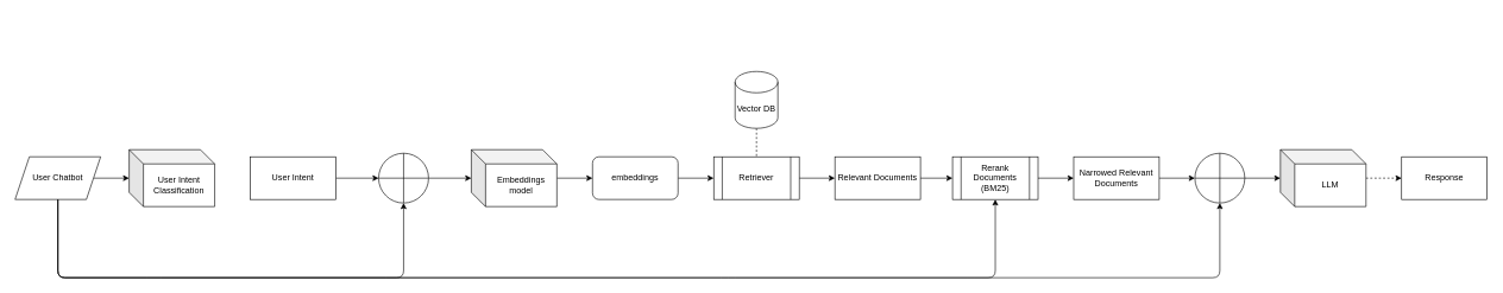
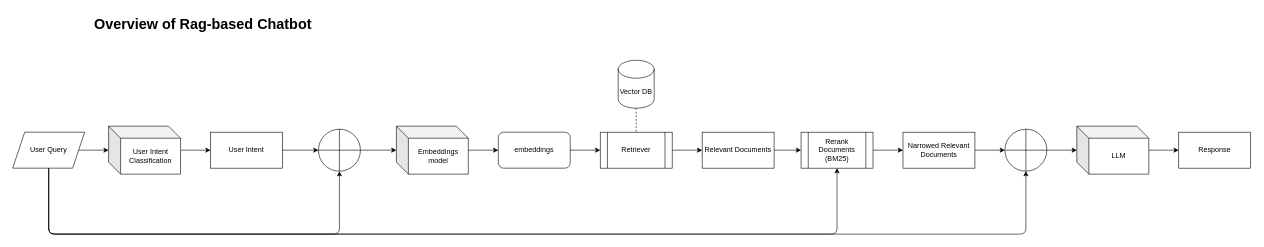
  <mxCell id="0" />
  <mxCell id="1" parent="0" />
  <mxCell id="2" value="" style="edgeStyle=none;html=1;" edge="1" parent="1" source="3" target="25"><mxGeometry relative="1" as="geometry" /></mxCell>
  <mxCell id="3" value="User Intent" style="rounded=0;whiteSpace=wrap;html=1;" parent="1" vertex="1"><mxGeometry x="350" y="220" width="120" height="60" as="geometry" /></mxCell>
  <mxCell id="4" value="" style="edgeStyle=none;html=1;" parent="1" source="6" target="13" edge="1"><mxGeometry relative="1" as="geometry" /></mxCell>
  <mxCell id="5" style="edgeStyle=none;html=1;entryX=0.5;entryY=1;entryDx=0;entryDy=0;" edge="1" parent="1" source="6" target="15"><mxGeometry relative="1" as="geometry"><mxPoint x="1320" y="250" as="targetPoint" /><Array as="points"><mxPoint x="80" y="390" /><mxPoint x="1395" y="390" /></Array></mxGeometry></mxCell>
- <mxCell id="6" value="User Chatbot" style="shape=parallelogram;perimeter=parallelogramPerimeter;whiteSpace=wrap;html=1;fixedSize=1;" parent="1" vertex="1"><mxGeometry x="20" y="220" width="120" height="60" as="geometry" /></mxCell>
+ <mxCell id="6" value="User Query" style="shape=parallelogram;perimeter=parallelogramPerimeter;whiteSpace=wrap;html=1;fixedSize=1;" parent="1" vertex="1"><mxGeometry x="20" y="220" width="120" height="60" as="geometry" /></mxCell>
+ <mxCell id="7" value="Overview of Rag-based Chatbot" style="text;html=1;align=center;verticalAlign=middle;whiteSpace=wrap;rounded=0;fontSize=24;fontStyle=1" parent="1" vertex="1"><mxGeometry x="145" y="20" width="385" height="40" as="geometry" /></mxCell>
  <mxCell id="8" value="" style="edgeStyle=none;html=1;endArrow=none;endFill=0;dashed=1;" edge="1" parent="1" source="9" target="30"><mxGeometry relative="1" as="geometry" /></mxCell>
  <mxCell id="9" value="Vector DB" style="shape=cylinder3;whiteSpace=wrap;html=1;boundedLbl=1;backgroundOutline=1;size=15;" parent="1" vertex="1"><mxGeometry x="1030" y="100" width="60" height="80" as="geometry" /></mxCell>
  <mxCell id="10" value="" style="edgeStyle=none;html=1;" edge="1" parent="1" source="11" target="15"><mxGeometry relative="1" as="geometry" /></mxCell>
  <mxCell id="11" value="Relevant Documents" style="rounded=0;whiteSpace=wrap;html=1;" parent="1" vertex="1"><mxGeometry x="1170" y="220" width="120" height="60" as="geometry" /></mxCell>
+ <mxCell id="12" value="" style="edgeStyle=none;html=1;" parent="1" source="13" target="3" edge="1"><mxGeometry relative="1" as="geometry" /></mxCell>
  <mxCell id="13" value="User Intent Classification" style="shape=cube;whiteSpace=wrap;html=1;boundedLbl=1;backgroundOutline=1;darkOpacity=0.05;darkOpacity2=0.1;" parent="1" vertex="1"><mxGeometry x="180" y="210" width="120" height="80" as="geometry" /></mxCell>
  <mxCell id="14" value="" style="edgeStyle=none;html=1;" edge="1" parent="1" source="15" target="17"><mxGeometry relative="1" as="geometry" /></mxCell>
  <mxCell id="15" value="Rerank Documents (BM25)" style="shape=process;whiteSpace=wrap;html=1;backgroundOutline=1;" vertex="1" parent="1"><mxGeometry x="1335" y="220" width="120" height="60" as="geometry" /></mxCell>
  <mxCell id="16" value="" style="edgeStyle=none;html=1;" edge="1" parent="1" source="17" target="19"><mxGeometry relative="1" as="geometry" /></mxCell>
  <mxCell id="17" value="Narrowed Relevant Documents" style="rounded=0;whiteSpace=wrap;html=1;" vertex="1" parent="1"><mxGeometry x="1505" y="220" width="120" height="60" as="geometry" /></mxCell>
  <mxCell id="18" value="" style="edgeStyle=none;html=1;" edge="1" parent="1" source="19" target="22"><mxGeometry relative="1" as="geometry" /></mxCell>
  <mxCell id="19" value="" style="verticalLabelPosition=bottom;verticalAlign=top;html=1;shape=mxgraph.flowchart.summing_function;" vertex="1" parent="1"><mxGeometry x="1675" y="215" width="70" height="70" as="geometry" /></mxCell>
  <mxCell id="20" style="edgeStyle=none;html=1;entryX=0.5;entryY=1;entryDx=0;entryDy=0;entryPerimeter=0;rounded=1;curved=0;" edge="1" parent="1" source="6" target="19"><mxGeometry relative="1" as="geometry"><Array as="points"><mxPoint x="80" y="390" /><mxPoint x="215" y="390" /><mxPoint x="550" y="390" /><mxPoint x="1020" y="390" /><mxPoint x="1365" y="390" /><mxPoint x="1710" y="390" /></Array></mxGeometry></mxCell>
- <mxCell id="21" value="" style="edgeStyle=none;html=1;dashed=1;" edge="1" parent="1" source="22" target="23"><mxGeometry relative="1" as="geometry" /></mxCell>
+ <mxCell id="21" value="" style="edgeStyle=none;html=1;" edge="1" parent="1" source="22" target="23"><mxGeometry relative="1" as="geometry" /></mxCell>
  <mxCell id="22" value="LLM" style="shape=cube;whiteSpace=wrap;html=1;boundedLbl=1;backgroundOutline=1;darkOpacity=0.05;darkOpacity2=0.1;" vertex="1" parent="1"><mxGeometry x="1795" y="210" width="120" height="80" as="geometry" /></mxCell>
  <mxCell id="23" value="Response" style="rounded=0;whiteSpace=wrap;html=1;" vertex="1" parent="1"><mxGeometry x="1965" y="220" width="120" height="60" as="geometry" /></mxCell>
  <mxCell id="24" value="" style="edgeStyle=none;html=1;" edge="1" parent="1" source="25" target="28"><mxGeometry relative="1" as="geometry"><mxPoint x="655" y="250" as="targetPoint" /></mxGeometry></mxCell>
  <mxCell id="25" value="" style="verticalLabelPosition=bottom;verticalAlign=top;html=1;shape=mxgraph.flowchart.summing_function;" vertex="1" parent="1"><mxGeometry x="530" y="215" width="70" height="70" as="geometry" /></mxCell>
  <mxCell id="26" style="edgeStyle=none;html=1;entryX=0.5;entryY=1;entryDx=0;entryDy=0;entryPerimeter=0;" edge="1" parent="1" source="6" target="25"><mxGeometry relative="1" as="geometry"><Array as="points"><mxPoint x="80" y="390" /><mxPoint x="565" y="390" /></Array></mxGeometry></mxCell>
  <mxCell id="27" value="" style="edgeStyle=none;html=1;" edge="1" parent="1" source="28" target="32"><mxGeometry relative="1" as="geometry" /></mxCell>
  <mxCell id="28" value="Embeddings model" style="shape=cube;whiteSpace=wrap;html=1;boundedLbl=1;backgroundOutline=1;darkOpacity=0.05;darkOpacity2=0.1;" vertex="1" parent="1"><mxGeometry x="660" y="210" width="120" height="80" as="geometry" /></mxCell>
  <mxCell id="29" style="edgeStyle=none;html=1;entryX=0;entryY=0.5;entryDx=0;entryDy=0;" edge="1" parent="1" source="30" target="11"><mxGeometry relative="1" as="geometry" /></mxCell>
  <mxCell id="30" value="Retriever" style="shape=process;whiteSpace=wrap;html=1;backgroundOutline=1;" vertex="1" parent="1"><mxGeometry x="1000" y="220" width="120" height="60" as="geometry" /></mxCell>
  <mxCell id="31" value="" style="edgeStyle=none;html=1;" edge="1" parent="1" source="32" target="30"><mxGeometry relative="1" as="geometry" /></mxCell>
  <mxCell id="32" value="embeddings" style="whiteSpace=wrap;html=1;rounded=1;" vertex="1" parent="1"><mxGeometry x="830" y="220" width="120" height="60" as="geometry" /></mxCell>
